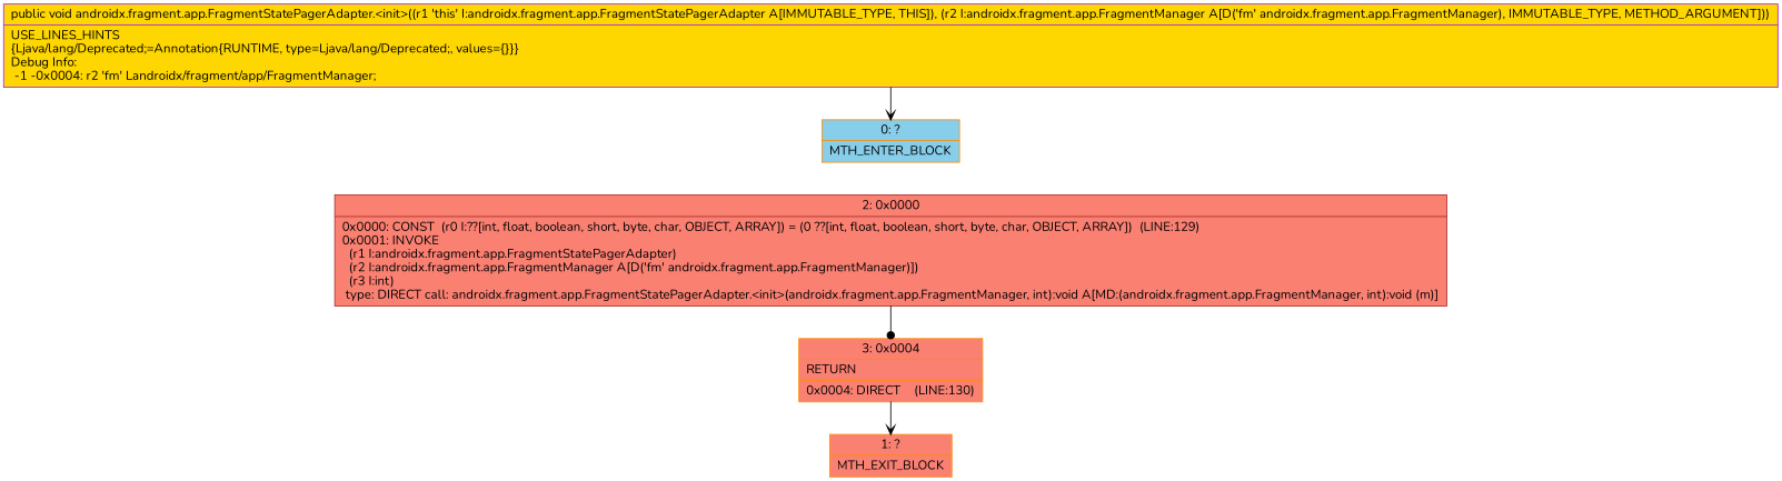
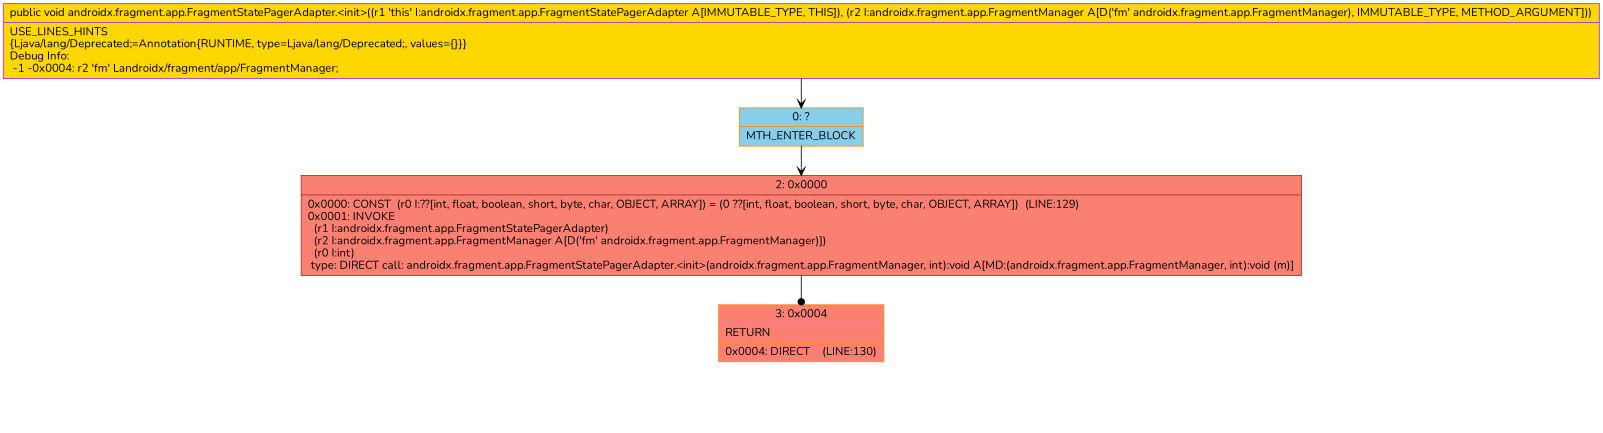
  digraph {
    fontname=Nunito
    node [color=darkorange fillcolor=salmon fontname=Nunito shape=record style=filled]
    edge [arrowhead=vee fontname=Nunito]
    n1 [fillcolor=skyblue label="{0\:\ ?|MTH_ENTER_BLOCK\l}"]
-   n2 [color=brown label="{2\:\ 0x0000|0x0000: CONST  (r0 I:??[int, float, boolean, short, byte, char, OBJECT, ARRAY]) = (0 ??[int, float, boolean, short, byte, char, OBJECT, ARRAY])  (LINE:129)\l0x0001: INVOKE  \l  (r1 I:androidx.fragment.app.FragmentStatePagerAdapter)\l  (r2 I:androidx.fragment.app.FragmentManager A[D('fm' androidx.fragment.app.FragmentManager)])\l  (r3 I:int)\l type: DIRECT call: androidx.fragment.app.FragmentStatePagerAdapter.\<init\>(androidx.fragment.app.FragmentManager, int):void A[MD:(androidx.fragment.app.FragmentManager, int):void (m)]\l}"]
+   n2 [color=brown label="{2\:\ 0x0000|0x0000: CONST  (r0 I:??[int, float, boolean, short, byte, char, OBJECT, ARRAY]) = (0 ??[int, float, boolean, short, byte, char, OBJECT, ARRAY])  (LINE:129)\l0x0001: INVOKE  \l  (r1 I:androidx.fragment.app.FragmentStatePagerAdapter)\l  (r2 I:androidx.fragment.app.FragmentManager A[D('fm' androidx.fragment.app.FragmentManager)])\l  (r0 I:int)\l type: DIRECT call: androidx.fragment.app.FragmentStatePagerAdapter.\<init\>(androidx.fragment.app.FragmentManager, int):void A[MD:(androidx.fragment.app.FragmentManager, int):void (m)]\l}"]
    n3 [label="{3\:\ 0x0004|RETURN\l|0x0004: DIRECT    (LINE:130)\l}"]
-   n4 [label="{1\:\ ?|MTH_EXIT_BLOCK\l}"]
    n5 [color=purple fillcolor=gold label="{public void androidx.fragment.app.FragmentStatePagerAdapter.\<init\>((r1 'this' I:androidx.fragment.app.FragmentStatePagerAdapter A[IMMUTABLE_TYPE, THIS]), (r2 I:androidx.fragment.app.FragmentManager A[D('fm' androidx.fragment.app.FragmentManager), IMMUTABLE_TYPE, METHOD_ARGUMENT]))  | USE_LINES_HINTS\l\{Ljava\/lang\/Deprecated;=Annotation\{RUNTIME, type=Ljava\/lang\/Deprecated;, values=\{\}\}\}\lDebug Info:\l  \-1 \-0x0004: r2 'fm' Landroidx\/fragment\/app\/FragmentManager;\l}"]
+   n1 -> n2
    n2 -> n3 [arrowhead=dot]
-   n3 -> n4
    n5 -> n1
  }
